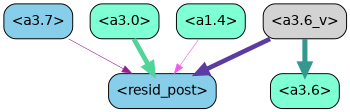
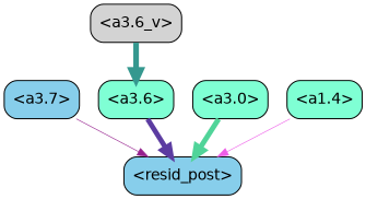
  strict digraph {
    splines=true
    node [color=black fillcolor=aquamarine fontname=Helvetica shape=box style="filled, rounded"]
    edge [penwidth=0.6]
    "<a3.7>" [fillcolor=skyblue]
    "<resid_post>" [fillcolor=skyblue]
    "<a3.6>"
    "<a3.0>"
    "<a1.4>"
    "<a3.6_v>" [fillcolor=lightgrey]
    "<a3.7>" -> "<resid_post>" [color="#95208d"]
-   "<a3.6_v>" -> "<resid_post>" [color="#5c3ca1" penwidth=4.753257989883423]
+   "<a3.6>" -> "<resid_post>" [color="#5c3ca1" penwidth=4.753257989883423]
    "<a3.0>" -> "<resid_post>" [color="#50d499" penwidth=4.90053927898407]
    "<a1.4>" -> "<resid_post>" [color="#ee5de8"]
    "<a3.6_v>" -> "<a3.6>" [color="#35988f" penwidth=5.2550448179244995]
  }
